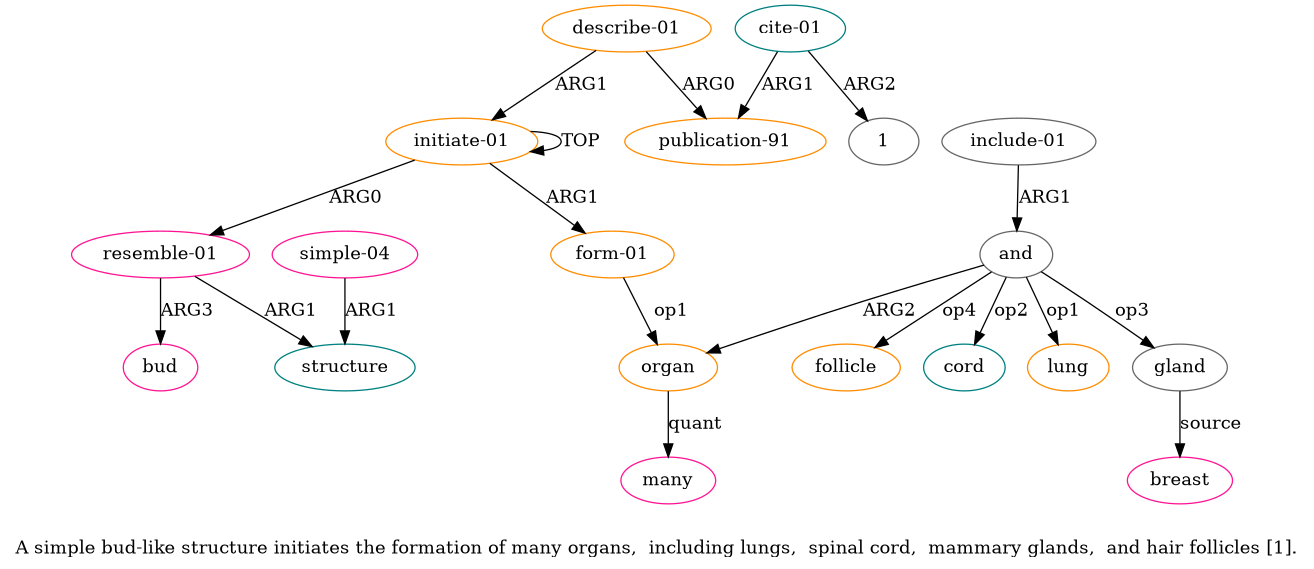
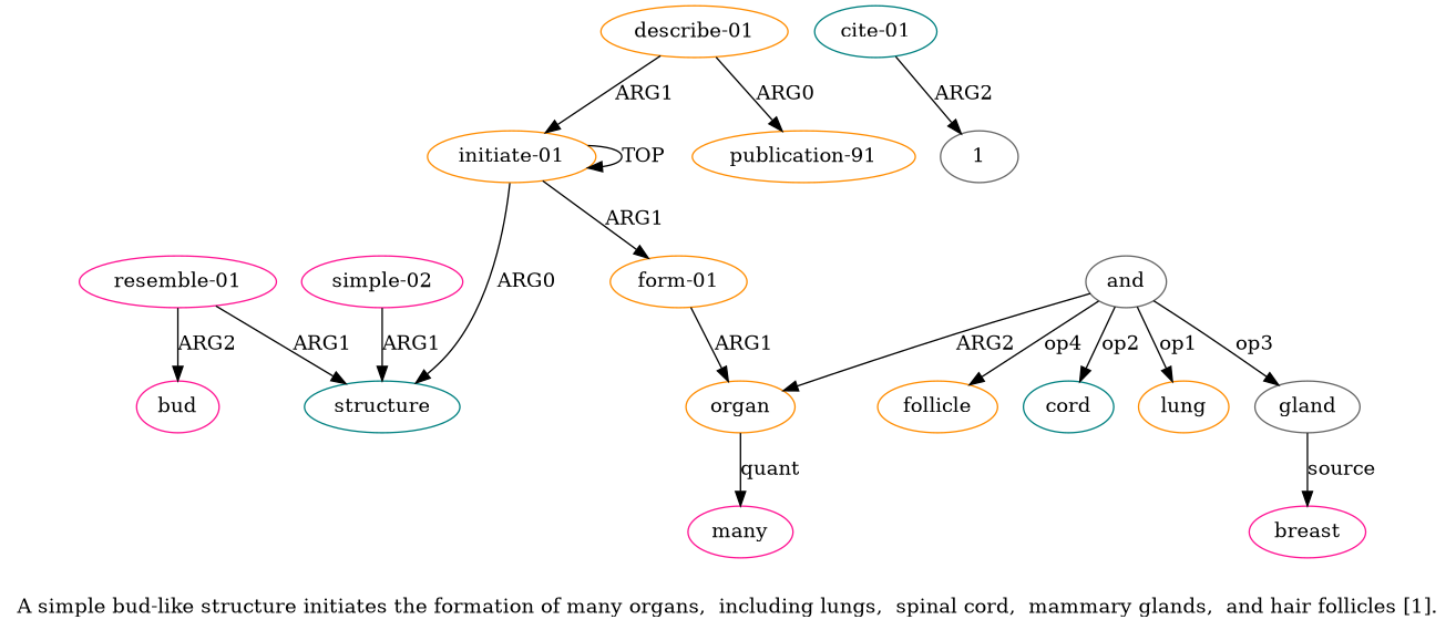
  digraph {
    label="A simple bud-like structure initiates the formation of many organs,  including lungs,  spinal cord,  mammary glands,  and hair follicles [1]."
    node [color=darkorange]
    edge [color=black gold_label=ARG1 test_label=ARG1]
    n1 [gold_ind=15 gold_label=follicle label=follicle test_ind=15 test_label=follicle]
    n2 [color=deeppink gold_ind=14 gold_label=breast label=breast test_ind=14 test_label=breast]
    n3 [gold_ind=17 gold_label="describe-01" label="describe-01" test_ind=17 test_label="describe-01"]
    n4 [gold_ind=18 gold_label="publication-91" label="publication-91" test_ind=18 test_label="publication-91"]
    n5 [gold_ind=0 gold_label="initiate-01" label="initiate-01" test_ind=0 test_label="initiate-01"]
    n6 [color=teal gold_ind=1 gold_label=structure label=structure test_ind=1 test_label=structure]
    n7 [gold_ind=5 gold_label="form-01" label="form-01" test_ind=5 test_label="form-01"]
    n8 [gold_ind=6 gold_label=organ label=organ test_ind=6 test_label=organ]
    n9 [color=teal gold_ind=11 gold_label=cord label=cord test_ind=11 test_label=cord]
    n10 [gold_ind=10 gold_label=lung label=lung test_ind=10 test_label=lung]
    n11 [color=gray40 gold_ind=13 gold_label=gland label=gland test_ind=13 test_label=gland]
    n12 [color=teal gold_ind=19 gold_label="cite-01" label="cite-01" test_ind=19 test_label="cite-01"]
    n13 [color=gray40 gold_ind=-1 gold_label=1 label=1 test_ind=-1 test_label=1]
    n14 [color=deeppink gold_ind=7 gold_label=many label=many test_ind=7 test_label=many]
    n15 [color=deeppink gold_ind=3 gold_label=bud label=bud test_ind=3 test_label=bud]
    n16 [color=deeppink gold_ind=2 gold_label="resemble-01" label="resemble-01" test_ind=2 test_label="resemble-01"]
-   n17 [color=deeppink gold_ind=4 gold_label="simple-02" label="simple-04" test_ind=4 test_label="simple-02"]
+   n17 [color=deeppink gold_ind=4 gold_label="simple-02" label="simple-02" test_ind=4 test_label="simple-02"]
    n18 [color=gray40 gold_ind=9 gold_label=and label=and test_ind=9 test_label=and]
-   n19 [color=gray40 gold_ind=8 gold_label="include-01" label="include-01" test_ind=8 test_label="include-01"]
    n3 -> n4 [gold_label=ARG0 label=ARG0 test_label=ARG0]
    n3 -> n5 [label=ARG1]
    n5 -> n5 [gold_label=TOP label=TOP test_label=TOP]
-   n5 -> n16 [gold_label=ARG0 label=ARG0 test_label=ARG0]
+   n5 -> n6 [gold_label=ARG0 label=ARG0 test_label=ARG0]
    n5 -> n7 [label=ARG1]
-   n7 -> n8 [label=op1]
+   n7 -> n8 [label=ARG1]
    n8 -> n14 [gold_label=quant label=quant test_label=quant]
    n11 -> n2 [gold_label=source label=source test_label=source]
-   n12 -> n4 [label=ARG1]
    n12 -> n13 [gold_label=ARG2 label=ARG2 test_label=ARG2]
    n16 -> n6 [label=ARG1]
-   n16 -> n15 [gold_label=ARG2 label=ARG3 test_label=ARG2]
+   n16 -> n15 [gold_label=ARG2 label=ARG2 test_label=ARG2]
    n17 -> n6 [label=ARG1]
    n18 -> n1 [gold_label=op4 label=op4 test_label=op4]
    n18 -> n8 [gold_label=ARG2 label=ARG2 test_label=ARG2]
    n18 -> n9 [gold_label=op2 label=op2 test_label=op2]
    n18 -> n10 [gold_label=op1 label=op1 test_label=op1]
    n18 -> n11 [gold_label=op3 label=op3 test_label=op3]
-   n19 -> n18 [label=ARG1]
  }
